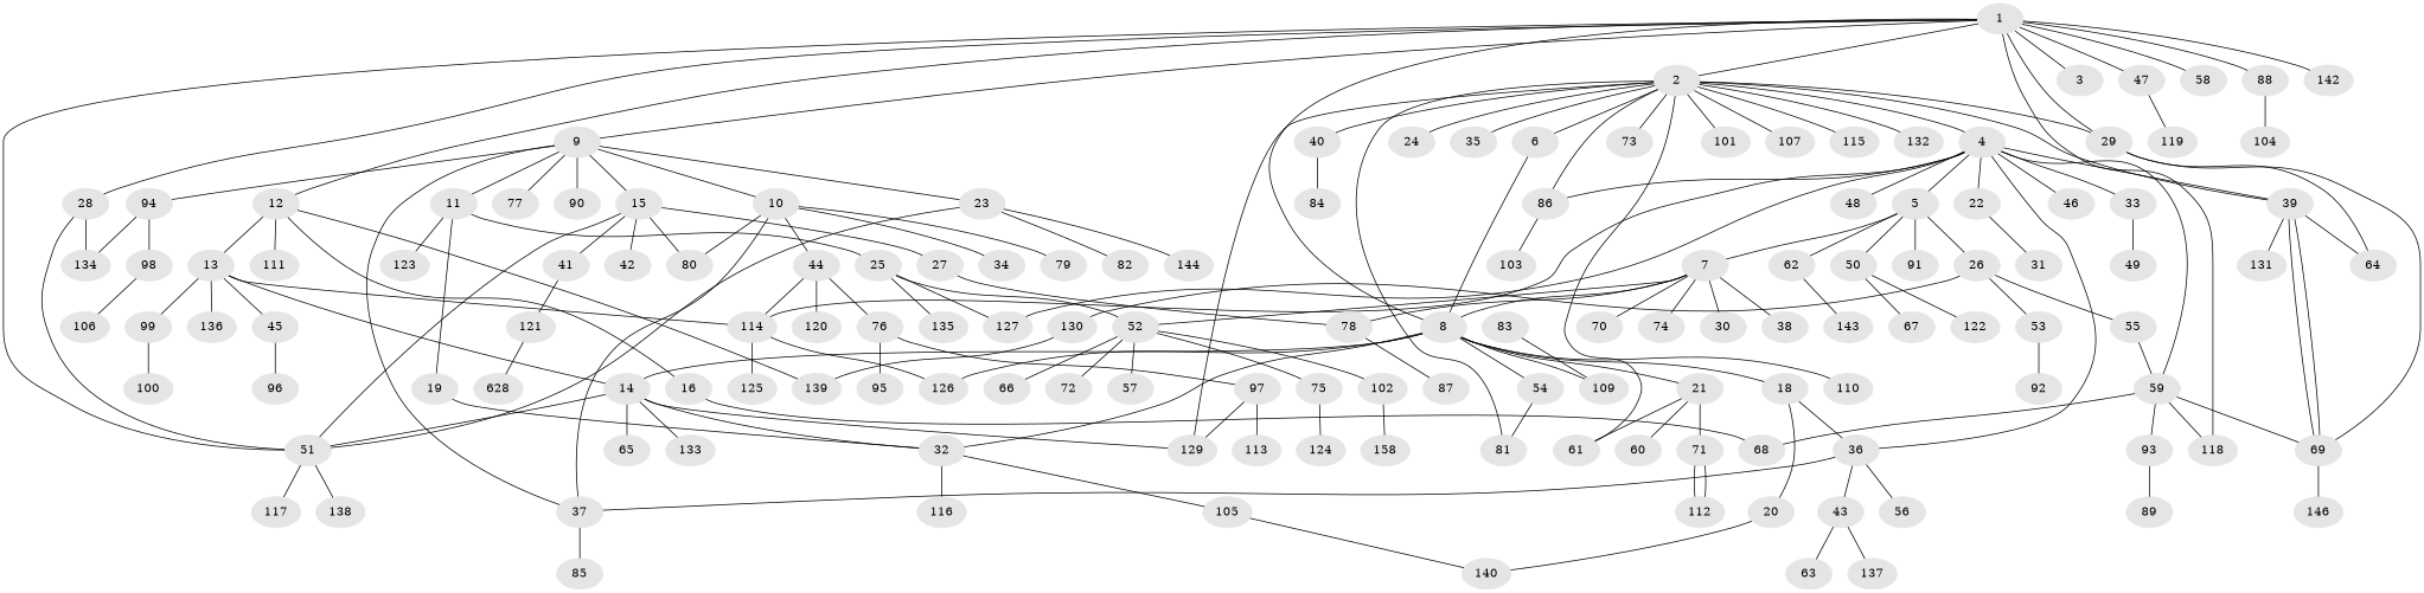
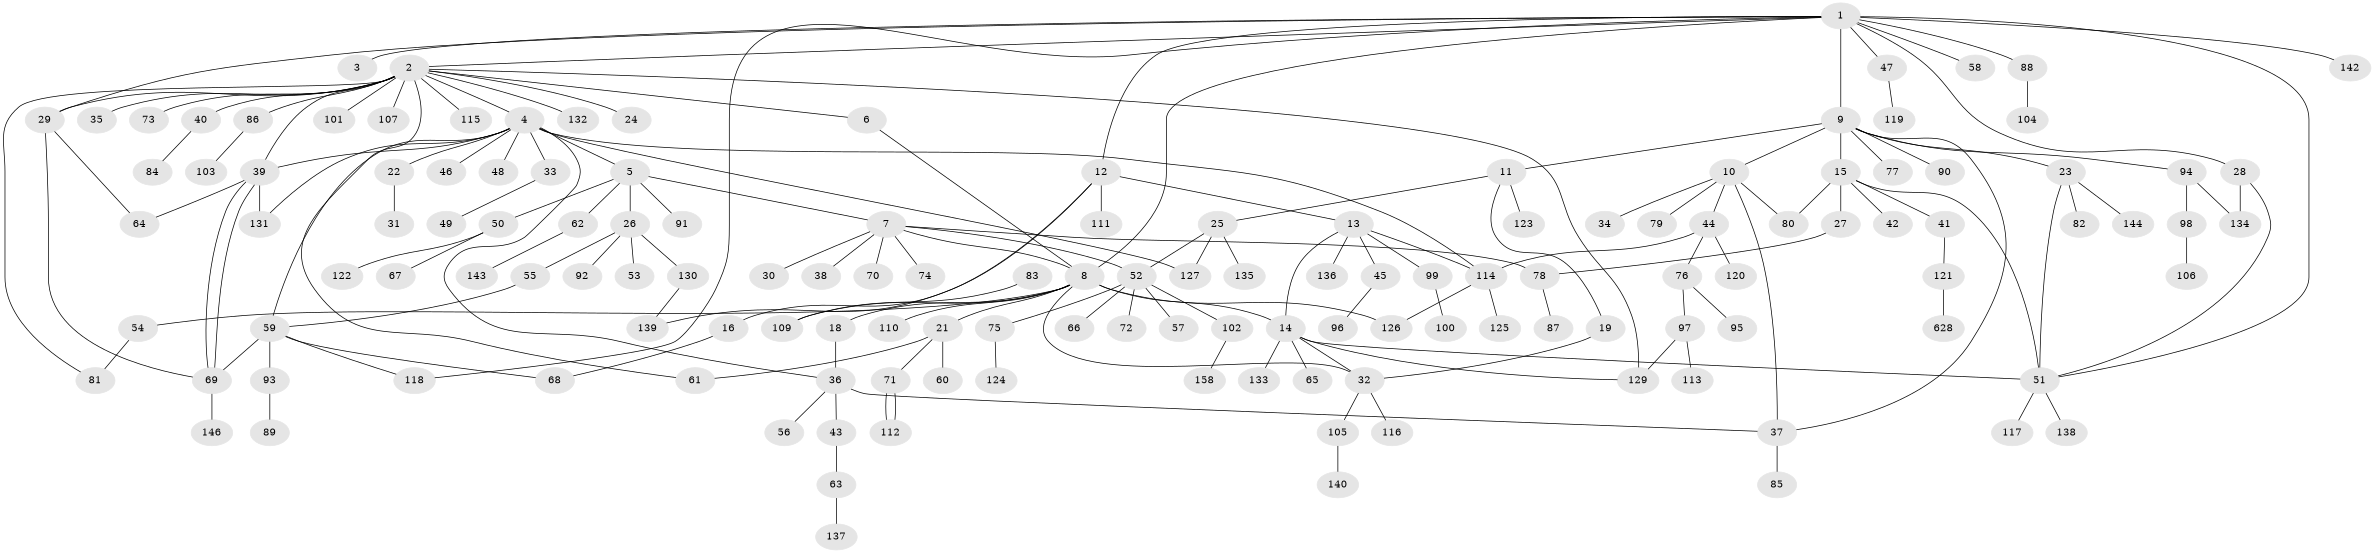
  graph {
    node [color=gray90 style=filled]
    1
    2
    3
    8
    9
    12
    28
    29
    47
    51
    58
    88
    118
    142
    4
    6
    24
    35
    39
    40
    61
    73
    81
    86
    101
    107
    115
    129
    132
    14
    18
    21
    32
    54
    109
    110
    126
    10
    11
    15
    23
    37
    77
    90
    94
    13
    16
    111
    139
    134
    64
    69
    119
    117
    138
    104
    5
    22
    33
    36
    46
    48
    59
    114
    127
    131
    84
    103
    7
    26
    50
    62
    91
    31
    49
    43
    56
    68
    93
    125
    30
    38
    52
    70
    74
    78
    53
    55
    92
    130
    67
    122
    143
    57
    66
    72
    75
    102
    87
    65
    133
-   20
    60
    71
    105
    116
    34
    44
    79
    80
    19
    25
    123
    27
    41
    42
    82
    144
    85
    98
    76
    120
    135
    83
    45
    99
    136
    96
    100
    121
    140
    112
    n133 [label=146]
    63
    137
    n136 [label=628]
    95
    97
    124
    n140 [label=158]
    89
    113
    106
    1 -- 2
    1 -- 3
    1 -- 8
    1 -- 9
    1 -- 12
    1 -- 28
    1 -- 29
    1 -- 47
    1 -- 51
    1 -- 58
    1 -- 88
    1 -- 118
    1 -- 142
    2 -- 29
    2 -- 4
    2 -- 6
    2 -- 24
    2 -- 35
    2 -- 39
    2 -- 40
    2 -- 61
    2 -- 73
    2 -- 81
    2 -- 86
    2 -- 101
    2 -- 107
    2 -- 115
    2 -- 129
    2 -- 132
    8 -- 14
    8 -- 18
    8 -- 21
    8 -- 32
    8 -- 54
    8 -- 109
    8 -- 110
    8 -- 126
    9 -- 10
    9 -- 11
    9 -- 15
    9 -- 23
    9 -- 37
    9 -- 77
    9 -- 90
    9 -- 94
    12 -- 13
    12 -- 16
    12 -- 111
    12 -- 139
    28 -- 51
    28 -- 134
    29 -- 64
    29 -- 69
    47 -- 119
    51 -- 117
    51 -- 138
    88 -- 104
    4 -- 39
-   4 -- 86
+   4 -- 131
    4 -- 5
    4 -- 22
    4 -- 33
    4 -- 36
    4 -- 46
    4 -- 48
    4 -- 59
    4 -- 114
    4 -- 127
    6 -- 8
    39 -- 64
    39 -- 69
    39 -- 69
    39 -- 131
    40 -- 84
    86 -- 103
    14 -- 51
    14 -- 129
    14 -- 32
    14 -- 65
    14 -- 133
    18 -- 36
-   18 -- 20
    21 -- 61
    21 -- 60
    21 -- 71
    32 -- 105
    32 -- 116
    54 -- 81
    10 -- 37
    10 -- 34
    10 -- 44
    10 -- 79
    10 -- 80
    11 -- 19
    11 -- 25
    11 -- 123
    15 -- 51
    15 -- 80
    15 -- 27
    15 -- 41
    15 -- 42
    23 -- 51
    23 -- 82
    23 -- 144
    37 -- 85
    94 -- 134
    94 -- 98
    13 -- 14
    13 -- 114
    13 -- 45
    13 -- 99
    13 -- 136
    16 -- 68
    69 -- n133
    5 -- 7
    5 -- 26
    5 -- 50
    5 -- 62
    5 -- 91
    22 -- 31
    33 -- 49
    36 -- 37
    36 -- 43
    36 -- 56
    59 -- 118
    59 -- 69
    59 -- 68
    59 -- 93
    114 -- 126
    114 -- 125
    7 -- 8
    7 -- 30
    7 -- 38
    7 -- 52
    7 -- 70
    7 -- 74
    7 -- 78
    26 -- 53
    26 -- 55
-   53 -- 92
+   26 -- 92
    26 -- 130
    50 -- 67
    50 -- 122
    62 -- 143
    43 -- 63
-   43 -- 137
+   63 -- 137
    93 -- 89
    52 -- 57
    52 -- 66
    52 -- 72
    52 -- 75
    52 -- 102
    78 -- 87
    55 -- 59
    130 -- 139
    75 -- 124
    102 -- n140
-   20 -- 140
    71 -- 112
    71 -- 112
    105 -- 140
    44 -- 114
    44 -- 76
    44 -- 120
    19 -- 32
    25 -- 127
    25 -- 52
    25 -- 135
    27 -- 78
    41 -- 121
    98 -- 106
    76 -- 95
    76 -- 97
    83 -- 109
    45 -- 96
    99 -- 100
    121 -- n136
    97 -- 129
    97 -- 113
  }
